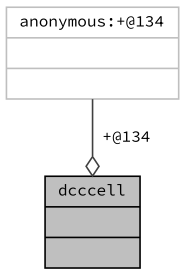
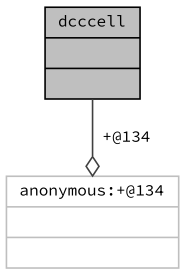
  digraph {
    fontname="Source Code Pro"
    node [fontname="Source Code Pro" fontsize=10 shape=record]
    n1 [color=black fillcolor=grey75 fontcolor=black height=0.2 label="{dcccell\n||}" style=filled width=0.4]
    n2 [color=grey75 height=0.2 label="{anonymous:+@134\n||}" width=0.4]
-   n2 -> n1 [arrowhead=odiamond color=grey25 fontname="Source Code Pro" fontsize=10 label=" +@134" labelfontname=Helvetica labelfontsize=10 style=solid]
+   n1 -> n2 [arrowhead=odiamond color=grey25 fontname="Source Code Pro" fontsize=10 label=" +@134" labelfontname=Helvetica labelfontsize=10 style=solid]
  }
